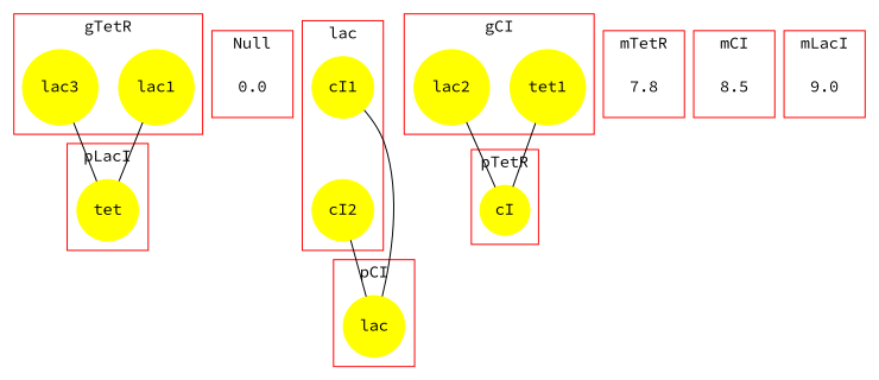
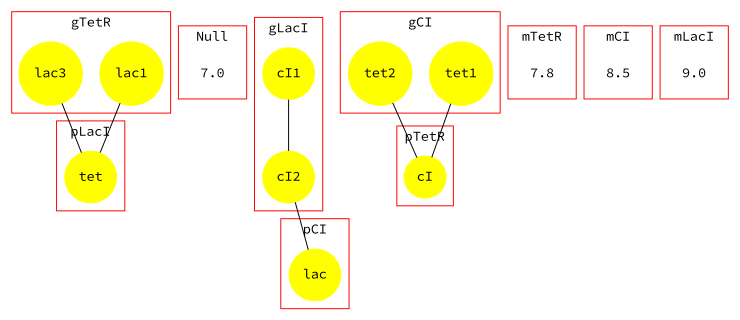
  graph {
    fontname="Source Code Pro"
    node [color=yellow fontname="Source Code Pro" shape=circle style=filled]
    edge [fontname="Source Code Pro"]
    n1 [label=lac1]
    n2 [label=lac3]
-   0.0 [shape=plaintext color="" style=""]
+   0.0 [shape=plaintext label=7.0 color="" style=""]
    n4 [label=cI1]
    n5 [label=cI2]
    n6 [label=tet]
    n7 [label=tet1]
-   n8 [label=lac2]
+   n8 [label=tet2]
    n9 [label=cI]
    n10 [label=lac]
    n11 [label=7.8 shape=plaintext color="" style=""]
    n12 [label=8.5 shape=plaintext color="" style=""]
    9.0 [shape=plaintext color="" style=""]
    subgraph cluster_1 {
      color=red
      label=gTetR
      shape=rectangle
      n1
      n2
    }
    subgraph cluster_2 {
      color=red
      label=Null
      shape=rectangle
      0.0
    }
    subgraph cluster_3 {
      color=red
-     label=lac
+     label=gLacI
      shape=rectangle
      n4
      n5
    }
    subgraph cluster_4 {
      color=red
      label=pLacI
      shape=rectangle
      n6
    }
    subgraph cluster_5 {
      color=red
      label=gCI
      shape=rectangle
      n7
      n8
    }
    subgraph cluster_6 {
      color=red
      label=pTetR
      shape=rectangle
      n9
    }
    subgraph cluster_7 {
      color=red
      label=pCI
      shape=rectangle
      n10
    }
    subgraph cluster_8 {
      color=red
      label=mTetR
      shape=rectangle
      n11
    }
    subgraph cluster_9 {
      color=red
      label=mCI
      shape=rectangle
      n12
    }
    subgraph cluster_10 {
      color=red
      label=mLacI
      shape=rectangle
      9.0
    }
    n1 -- n6
    n2 -- n6
-   n4 -- n10
+   n4 -- n5
    n5 -- n10
    n7 -- n9
    n8 -- n9
  }
